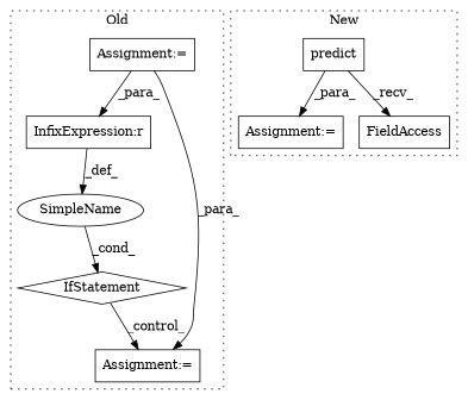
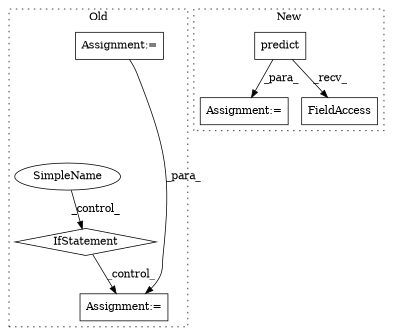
  digraph {
    node [a=7 l=1 shape=box]
    n1 [a=25 l="4,2" label=IfStatement s="2377,2400" shape=diamond]
-   n2 [a=27 l=4 label="InfixExpression:r" s=2395]
    n3 [label="Assignment:=" s=2413]
    n4 [a=42 label=SimpleName shape=ellipse l=""]
    n5 [label="Assignment:=" s=2345]
    n6 [a=32 l="8,1" label=predict s="3802,3862"]
    n7 [label="Assignment:=" s=3795]
    n8 [a=22 l=5 label=FieldAccess s=3796]
    subgraph cluster_1 {
      label=Old
      style=dotted
      n1
-     n2
      n3
      n4
      n5
    }
    subgraph cluster_2 {
      label=New
      style=dotted
      n6
      n7
      n8
    }
    n1 -> n3 [label=_control_]
-   n2 -> n4 [label=_def_]
-   n4 -> n1 [label=_cond_]
-   n5 -> n2 [label=_para_]
+   n4 -> n1 [label=_control_]
    n5 -> n3 [label=_para_]
    n6 -> n7 [label=_para_]
    n6 -> n8 [label=_recv_]
  }
